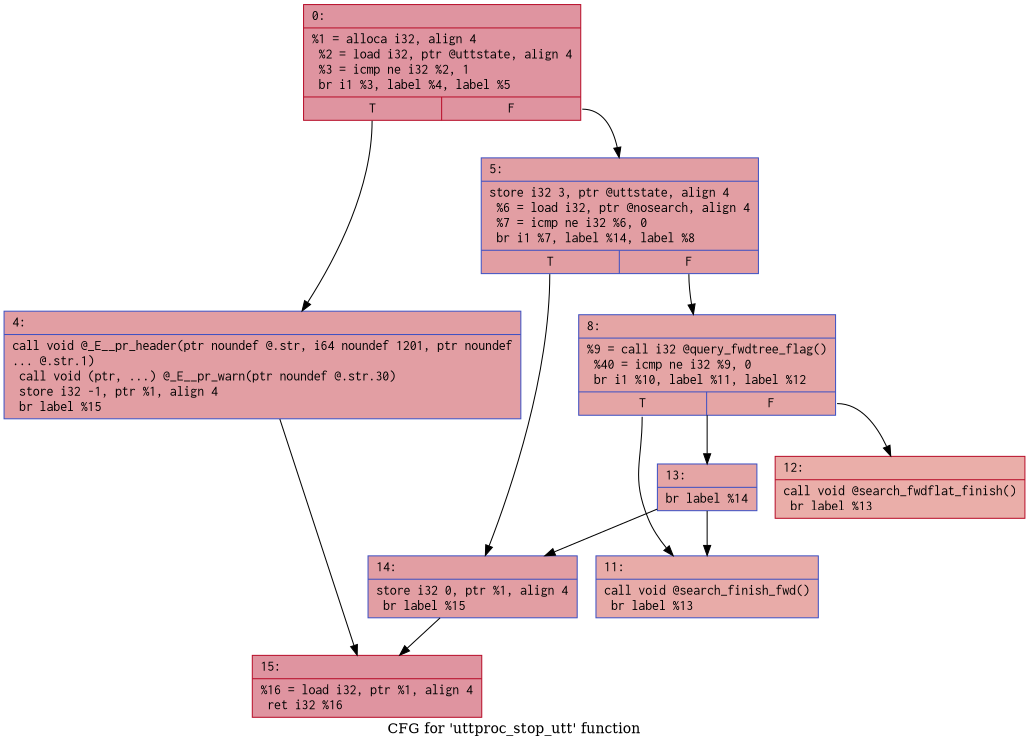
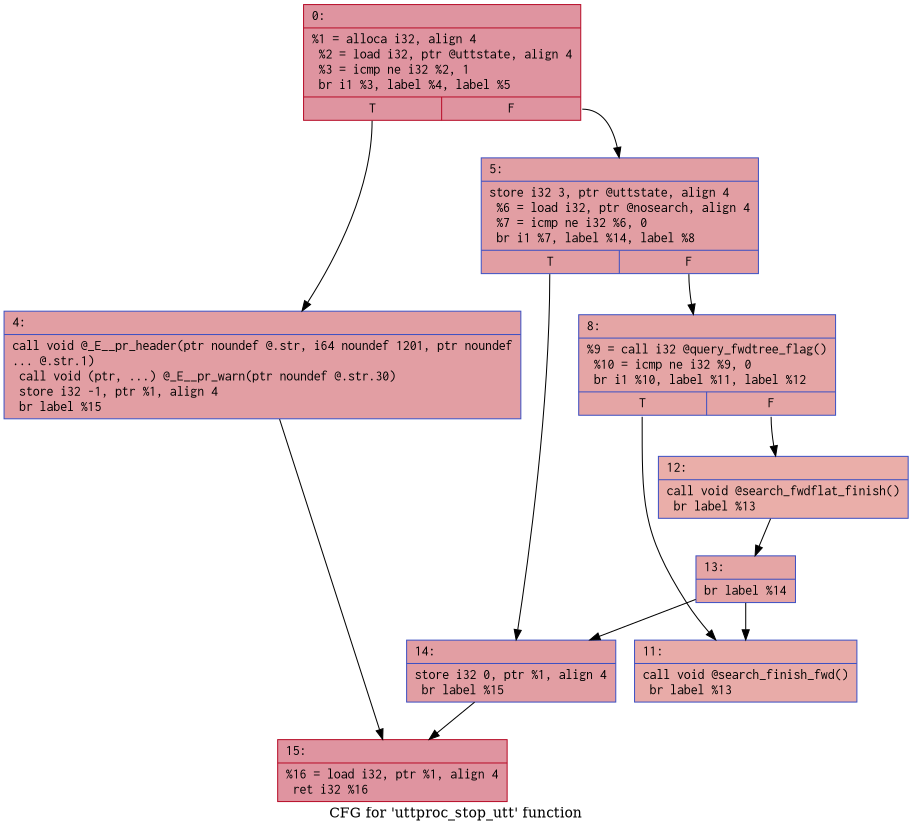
  digraph {
    label="CFG for 'uttproc_stop_utt' function"
    node [color="#3d50c3ff" fillcolor="#be242e70" fontname=Courier shape=record style=filled]
    n1 [color="#b70d28ff" fillcolor="#b70d2870" label="{0:\l|  %1 = alloca i32, align 4\l  %2 = load i32, ptr @uttstate, align 4\l  %3 = icmp ne i32 %2, 1\l  br i1 %3, label %4, label %5\l|{<s0>T|<s1>F}}"]
    n2 [label="{4:\l|  call void @_E__pr_header(ptr noundef @.str, i64 noundef 1201, ptr noundef\l... @.str.1)\l  call void (ptr, ...) @_E__pr_warn(ptr noundef @.str.30)\l  store i32 -1, ptr %1, align 4\l  br label %15\l}"]
    n3 [label="{5:\l|  store i32 3, ptr @uttstate, align 4\l  %6 = load i32, ptr @nosearch, align 4\l  %7 = icmp ne i32 %6, 0\l  br i1 %7, label %14, label %8\l|{<s0>T|<s1>F}}"]
    n4 [color="#b70d28ff" fillcolor="#b70d2870" label="{15:\l|  %16 = load i32, ptr %1, align 4\l  ret i32 %16\l}"]
    n5 [label="{14:\l|  store i32 0, ptr %1, align 4\l  br label %15\l}"]
-   n6 [fillcolor="#c5333470" label="{8:\l|  %9 = call i32 @query_fwdtree_flag()\l  %40 = icmp ne i32 %9, 0\l  br i1 %10, label %11, label %12\l|{<s0>T|<s1>F}}"]
+   n6 [fillcolor="#c5333470" label="{8:\l|  %9 = call i32 @query_fwdtree_flag()\l  %10 = icmp ne i32 %9, 0\l  br i1 %10, label %11, label %12\l|{<s0>T|<s1>F}}"]
    n7 [fillcolor="#cc403a70" label="{11:\l|  call void @search_finish_fwd()\l  br label %13\l}"]
-   n8 [color="#b70d28ff" fillcolor="#d0473d70" label="{12:\l|  call void @search_fwdflat_finish()\l  br label %13\l}"]
+   n8 [fillcolor="#d0473d70" label="{12:\l|  call void @search_fwdflat_finish()\l  br label %13\l}"]
    n9 [fillcolor="#c5333470" label="{13:\l|  br label %14\l}"]
    n1 -> n2 [tailport=s0]
    n1 -> n3 [tailport=s1]
    n2 -> n4
    n3 -> n5 [tailport=s0]
    n3 -> n6 [tailport=s1]
    n5 -> n4
    n6 -> n7 [tailport=s0]
    n6 -> n8 [tailport=s1]
-   n6 -> n9
+   n8 -> n9
    n9 -> n5
    n9 -> n7
  }
